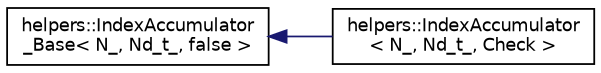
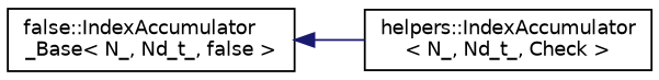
  digraph {
    rankdir=LR
    node [color=black fillcolor=white fontname=Helvetica fontsize=10 shape=record style=filled]
-   n1 [height=0.2 label="helpers::IndexAccumulator\l_Base\< N_, Nd_t_, false \>" width=0.4]
+   n1 [height=0.2 label="false::IndexAccumulator\l_Base\< N_, Nd_t_, false \>" width=0.4]
    n2 [height=0.2 label="helpers::IndexAccumulator\l\< N_, Nd_t_, Check \>" width=0.4]
    n1 -> n2 [color=midnightblue dir=back fontname=Helvetica fontsize=10 labelfontname=Helvetica labelfontsize=10 style=solid]
  }
